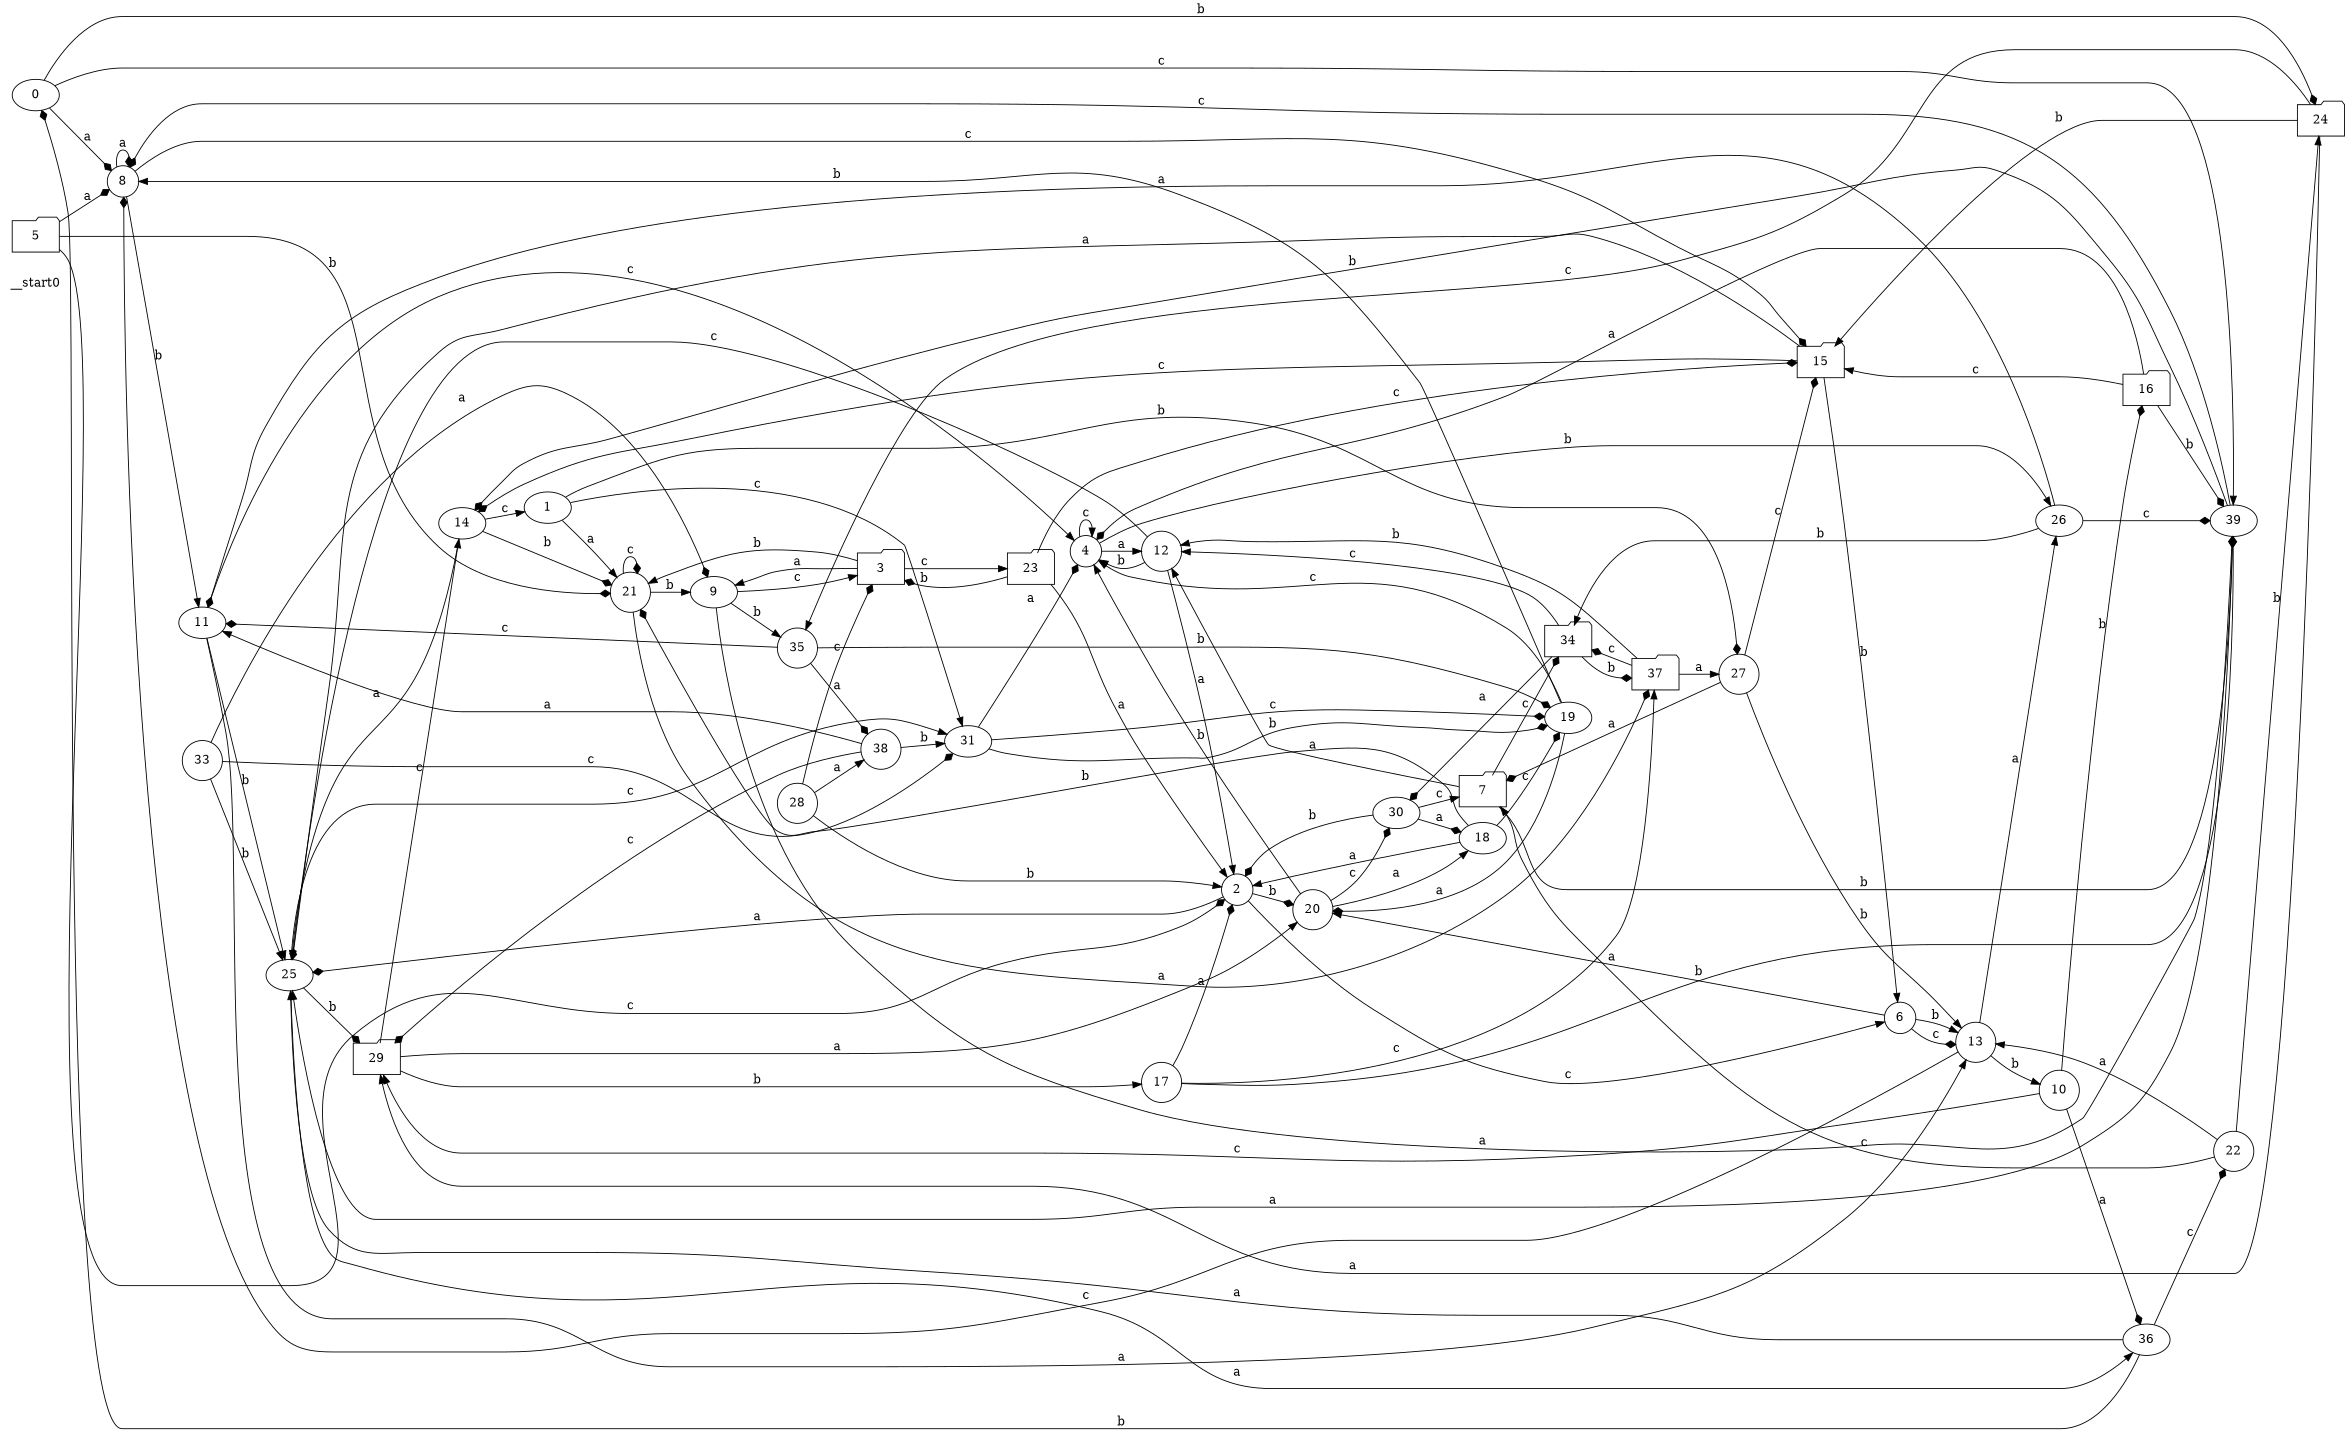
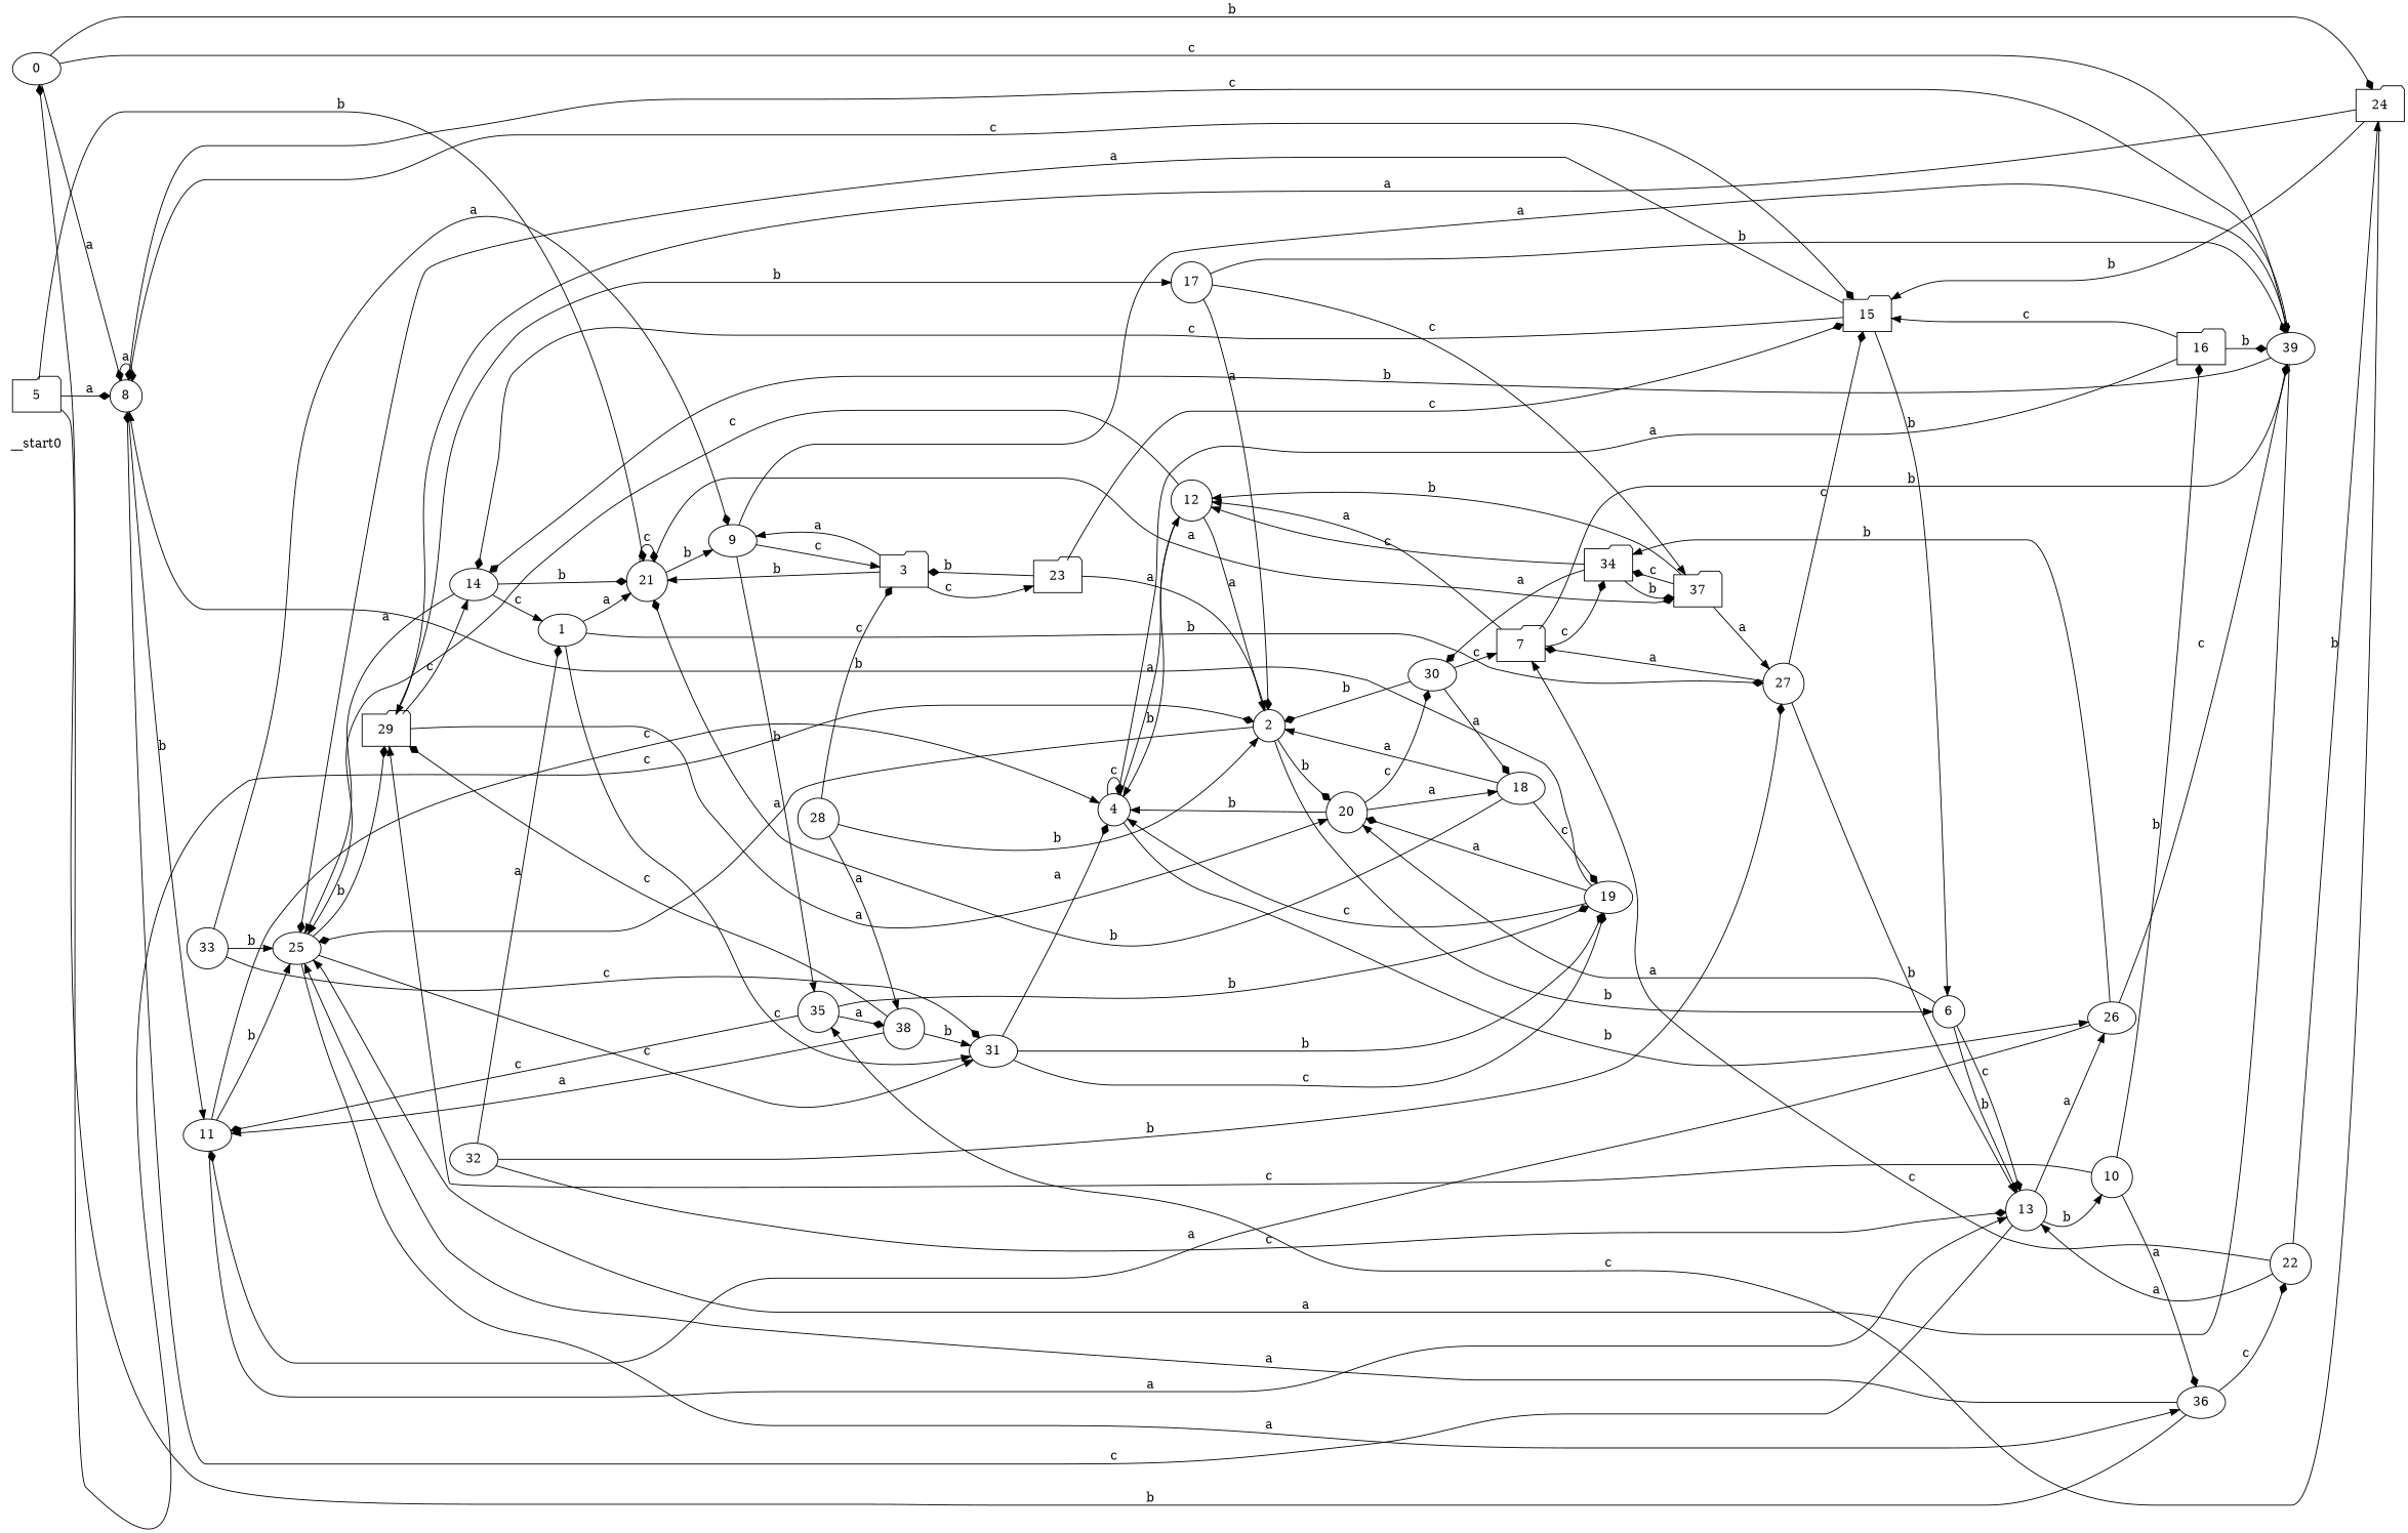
  digraph {
    rankdir=LR
    node [shape=circle color=black fillcolor=white style=filled]
    edge [arrowhead=normal]
    __start0 [shape=none color="" fillcolor="" style=""]
    n2 [label=0 shape=ellipse]
    n3 [label=8 style="rounded,filled"]
    n4 [label=24 shape=folder style="rounded,filled"]
    n5 [label=39 shape=ellipse style="rounded,filled"]
    n6 [label=11 shape=ellipse style="rounded,filled"]
    n7 [label=15 shape=folder style="rounded,filled"]
    n8 [label=35]
    n9 [label=29 shape=folder]
    n10 [label=25 shape=ellipse]
    n11 [label=14 shape=ellipse]
    n12 [label=1 shape=ellipse style="rounded,filled"]
    n13 [label=21]
    n14 [label=27 style="rounded,filled"]
    n15 [label=31 shape=ellipse]
    n16 [label=9 shape=ellipse]
    n17 [label=37 shape=folder]
    n18 [label=13]
    n19 [label=7 shape=folder style="rounded,filled"]
    n20 [label=4]
    n21 [label=19 shape=ellipse style="rounded,filled"]
    n22 [label=2 style="rounded,filled"]
    n23 [label=6 style="rounded,filled"]
    n24 [label=20]
    n25 [label=18 shape=ellipse]
    n26 [label=30 shape=ellipse style="rounded,filled"]
    n27 [label=36 shape=ellipse]
    n28 [label=3 shape=folder]
    n29 [label=23 shape=folder style="rounded,filled"]
    n30 [label=12 style="rounded,filled"]
    n31 [label=26 shape=ellipse style="rounded,filled"]
    n32 [label=34 shape=folder]
    n33 [label=5 shape=folder]
    n34 [label=10]
    n35 [label=38 style="rounded,filled"]
    n36 [label=16 shape=folder]
    n37 [label=17]
    n38 [label=22]
    n39 [label=28]
+   n40 [label=32 shape=ellipse style="rounded,filled"]
    n41 [label=33]
    n2 -> n3 [arrowhead=diamond label=a]
    n2 -> n4 [arrowhead=diamond label=b]
    n2 -> n5 [label=c]
    n3 -> n3 [arrowhead=diamond label=a]
    n3 -> n6 [label=b]
    n3 -> n7 [arrowhead=diamond label=c]
    n4 -> n7 [label=b]
    n4 -> n8 [label=c]
    n4 -> n9 [label=a]
    n5 -> n3 [arrowhead=diamond label=c]
    n5 -> n10 [label=a]
    n5 -> n11 [arrowhead=diamond label=b]
    n6 -> n10 [label=b]
    n6 -> n18 [label=a]
    n6 -> n20 [label=c]
    n7 -> n10 [arrowhead=diamond label=a]
    n7 -> n11 [arrowhead=diamond label=c]
    n7 -> n23 [label=b]
    n8 -> n6 [arrowhead=diamond label=c]
    n8 -> n21 [arrowhead=diamond label=b]
    n8 -> n35 [arrowhead=diamond label=a]
    n9 -> n11 [label=c]
    n9 -> n24 [label=a]
    n9 -> n37 [label=b]
    n10 -> n9 [arrowhead=diamond label=b]
    n10 -> n15 [label=c]
    n10 -> n27 [label=a]
    n11 -> n10 [label=a]
    n11 -> n12 [label=c]
    n11 -> n13 [arrowhead=diamond label=b]
    n12 -> n13 [label=a]
    n12 -> n14 [arrowhead=diamond label=b]
    n12 -> n15 [label=c]
    n13 -> n13 [arrowhead=diamond label=c]
    n13 -> n16 [label=b]
    n13 -> n17 [arrowhead=diamond label=a]
    n14 -> n7 [arrowhead=diamond label=c]
    n14 -> n18 [label=b]
    n14 -> n19 [arrowhead=diamond label=a]
    n15 -> n20 [arrowhead=diamond label=a]
    n15 -> n21 [arrowhead=diamond label=b]
    n15 -> n21 [arrowhead=diamond label=c]
    n16 -> n5 [arrowhead=diamond label=a]
    n16 -> n8 [label=b]
    n16 -> n28 [label=c]
    n17 -> n14 [label=a]
    n17 -> n30 [label=b]
    n17 -> n32 [arrowhead=diamond label=c]
    n18 -> n3 [arrowhead=diamond label=c]
    n18 -> n31 [label=a]
    n18 -> n34 [label=b]
    n19 -> n5 [arrowhead=diamond label=b]
    n19 -> n30 [label=a]
    n19 -> n32 [arrowhead=diamond label=c]
    n20 -> n20 [label=c]
    n20 -> n30 [label=a]
    n20 -> n31 [label=b]
    n21 -> n3 [label=b]
    n21 -> n20 [label=c]
    n21 -> n24 [arrowhead=diamond label=a]
    n22 -> n10 [arrowhead=diamond label=a]
-   n22 -> n23 [label=c]
+   n22 -> n23 [label=b]
    n22 -> n24 [arrowhead=diamond label=b]
    n23 -> n18 [label=b]
    n23 -> n18 [arrowhead=diamond label=c]
    n23 -> n24 [label=a]
    n24 -> n20 [label=b]
    n24 -> n25 [label=a]
    n24 -> n26 [arrowhead=diamond label=c]
    n25 -> n13 [arrowhead=diamond label=b]
    n25 -> n21 [arrowhead=diamond label=c]
    n25 -> n22 [label=a]
    n26 -> n19 [label=c]
    n26 -> n22 [arrowhead=diamond label=b]
    n26 -> n25 [arrowhead=diamond label=a]
    n27 -> n2 [arrowhead=diamond label=b]
    n27 -> n10 [label=a]
    n27 -> n38 [arrowhead=diamond label=c]
    n28 -> n13 [label=b]
    n28 -> n16 [label=a]
    n28 -> n29 [label=c]
    n29 -> n7 [arrowhead=diamond label=c]
    n29 -> n22 [label=a]
    n29 -> n28 [arrowhead=diamond label=b]
    n30 -> n10 [label=c]
    n30 -> n20 [label=b]
    n30 -> n22 [label=a]
    n31 -> n5 [arrowhead=diamond label=c]
    n31 -> n6 [arrowhead=diamond label=a]
    n31 -> n32 [label=b]
    n32 -> n17 [arrowhead=diamond label=b]
    n32 -> n26 [arrowhead=diamond label=a]
    n32 -> n30 [label=c]
    n33 -> n3 [arrowhead=diamond label=a]
    n33 -> n13 [arrowhead=diamond label=b]
    n33 -> n22 [arrowhead=diamond label=c]
    n34 -> n9 [label=c]
    n34 -> n27 [arrowhead=diamond label=a]
    n34 -> n36 [arrowhead=diamond label=b]
    n35 -> n6 [label=a]
    n35 -> n9 [arrowhead=diamond label=c]
    n35 -> n15 [label=b]
    n36 -> n5 [arrowhead=diamond label=b]
    n36 -> n7 [label=c]
    n36 -> n20 [arrowhead=diamond label=a]
    n37 -> n5 [arrowhead=diamond label=b]
    n37 -> n17 [label=c]
    n37 -> n22 [arrowhead=diamond label=a]
    n38 -> n4 [label=b]
    n38 -> n18 [label=a]
    n38 -> n19 [label=c]
    n39 -> n22 [label=b]
    n39 -> n28 [arrowhead=diamond label=c]
    n39 -> n35 [label=a]
+   n40 -> n12 [arrowhead=diamond label=a]
+   n40 -> n14 [arrowhead=diamond label=b]
+   n40 -> n18 [arrowhead=diamond label=c]
    n41 -> n10 [label=b]
    n41 -> n15 [arrowhead=diamond label=c]
    n41 -> n16 [arrowhead=diamond label=a]
  }
